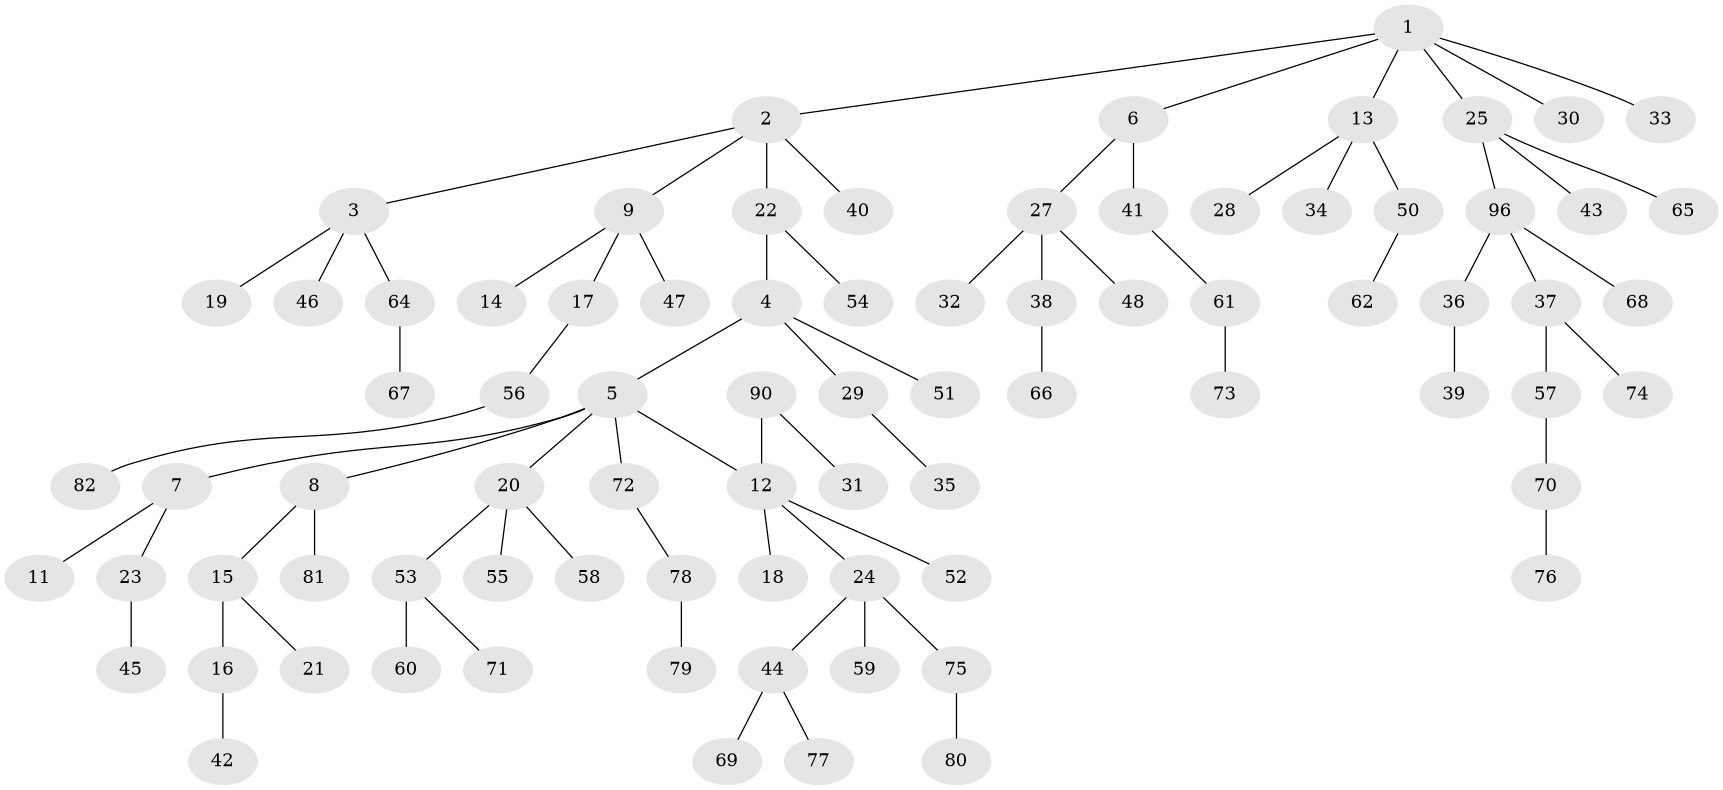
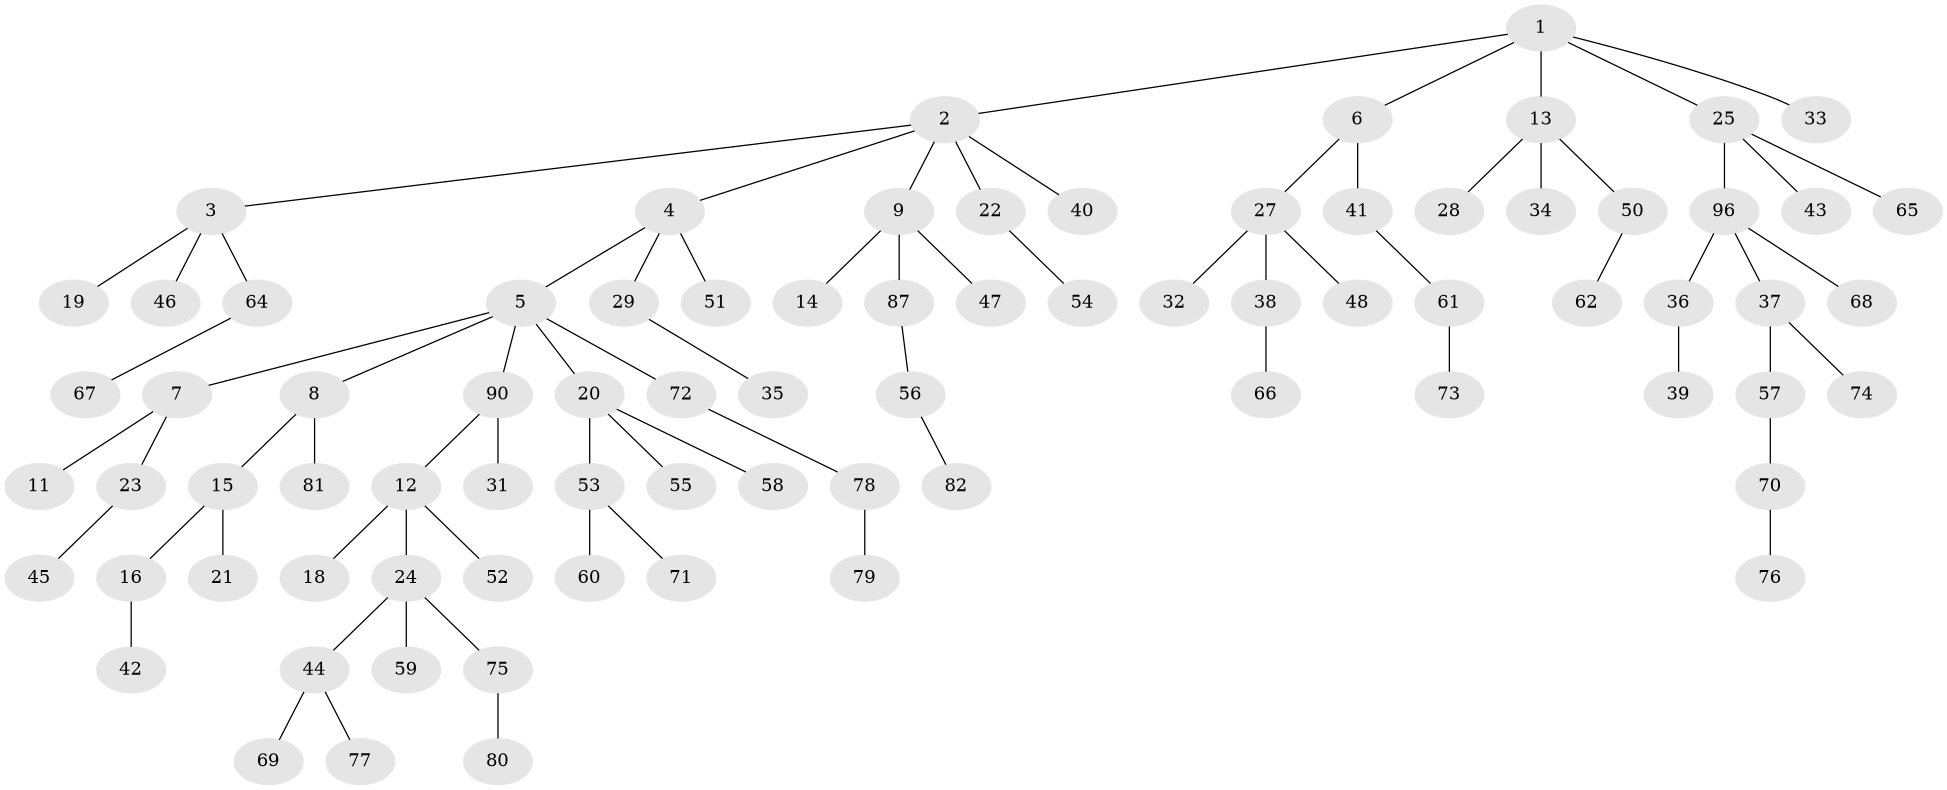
  graph {
    node [color=gray90 style=filled]
    1
    2
    6
    13
    25
-   30
    33
    3
    4
    9
    22
    40
    27
    41
    28
    34
    50
    n18 [label=96]
    43
    65
    19
    46
    64
    5
    29
    51
    14
-   17
+   17 [label=87]
    47
    54
    67
    7
    8
    n34 [label=90]
    20
    72
    35
    11
    23
    15
    81
    12
    31
    53
    55
    58
    78
    32
    38
    48
    61
    45
    16
    21
    56
    18
    24
    52
    44
    59
    75
    62
    42
    82
    60
    71
    69
    77
    80
    36
    37
    68
    39
    57
    74
    66
    70
    73
    76
    79
    1 -- 2
    1 -- 6
    1 -- 13
    1 -- 25
-   1 -- 30
    1 -- 33
    2 -- 3
-   22 -- 4
+   2 -- 4
    2 -- 9
    2 -- 22
    2 -- 40
    6 -- 27
    6 -- 41
    13 -- 28
    13 -- 34
    13 -- 50
    25 -- n18
    25 -- 43
    25 -- 65
    3 -- 19
    3 -- 46
    3 -- 64
    4 -- 5
    4 -- 29
    4 -- 51
    9 -- 14
    9 -- 17
    9 -- 47
    22 -- 54
    27 -- 32
    27 -- 38
    27 -- 48
    41 -- 61
    50 -- 62
    n18 -- 36
    n18 -- 37
    n18 -- 68
    64 -- 67
    5 -- 7
    5 -- 8
-   5 -- 12
+   5 -- n34
    5 -- 20
    5 -- 72
    29 -- 35
    17 -- 56
    7 -- 11
    7 -- 23
    8 -- 15
    8 -- 81
    n34 -- 12
    n34 -- 31
    20 -- 53
    20 -- 55
    20 -- 58
    72 -- 78
    23 -- 45
    15 -- 16
    15 -- 21
    12 -- 18
    12 -- 24
    12 -- 52
    53 -- 60
    53 -- 71
    78 -- 79
    38 -- 66
    61 -- 73
    16 -- 42
    56 -- 82
    24 -- 44
    24 -- 59
    24 -- 75
    44 -- 69
    44 -- 77
    75 -- 80
    36 -- 39
    37 -- 57
    37 -- 74
    57 -- 70
    70 -- 76
  }
